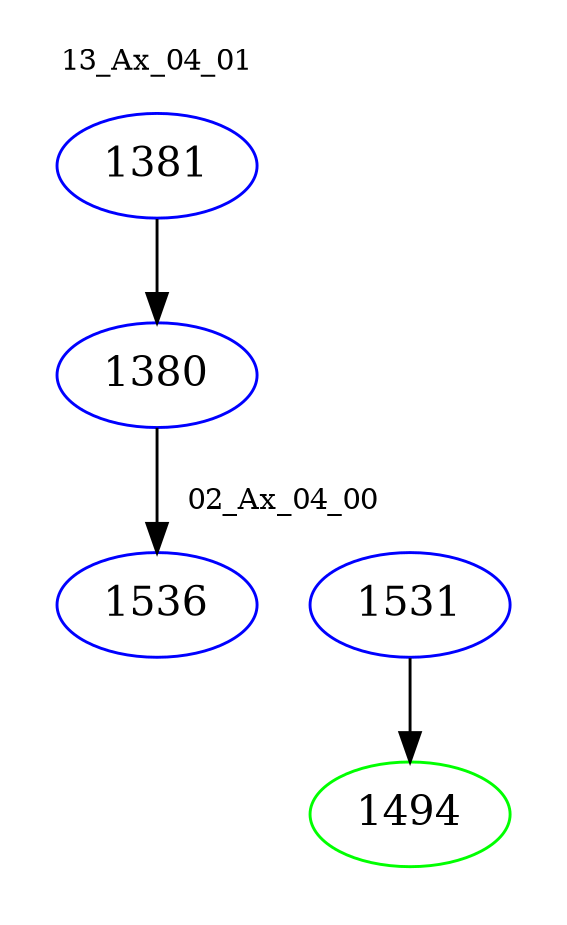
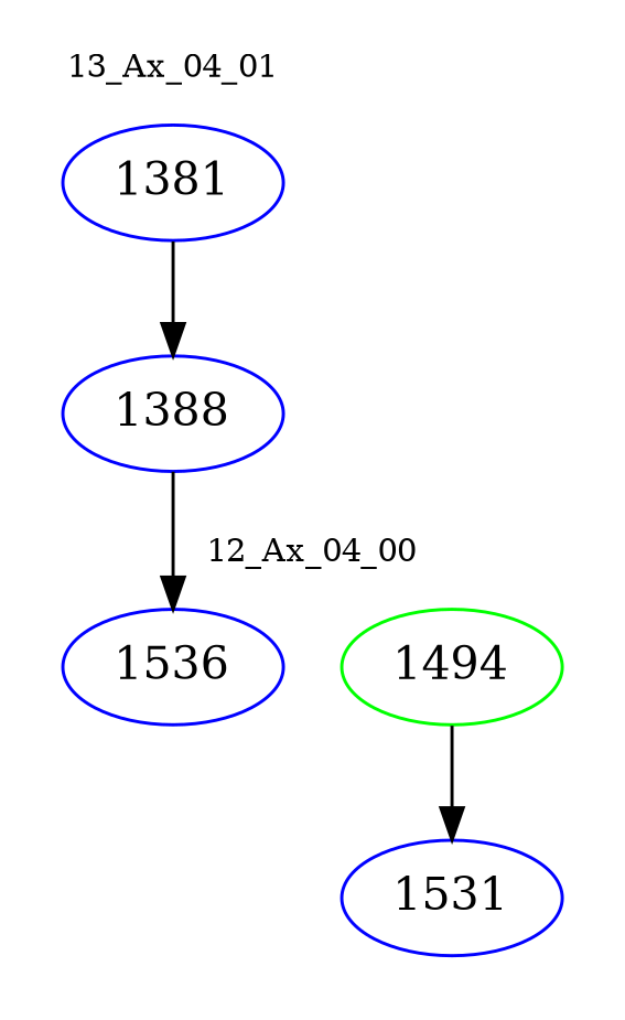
  digraph {
    node [color=blue]
    edge [color=black]
    n1 [label=1381]
-   n2 [label=1380]
+   n2 [label=1388]
    n3 [label=1531]
    n4 [color=green label=1494]
    n5 [label=1536]
    subgraph cluster_1 {
      color=white
      fontsize=10
      label="13_Ax_04_01"
      n1
      n2
    }
    subgraph cluster_2 {
      color=white
      fontsize=10
-     label="02_Ax_04_00"
+     label="12_Ax_04_00"
      n3
      n4
      n5
    }
    n1 -> n2
    n2 -> n5
-   n3 -> n4
+   n4 -> n3
  }
